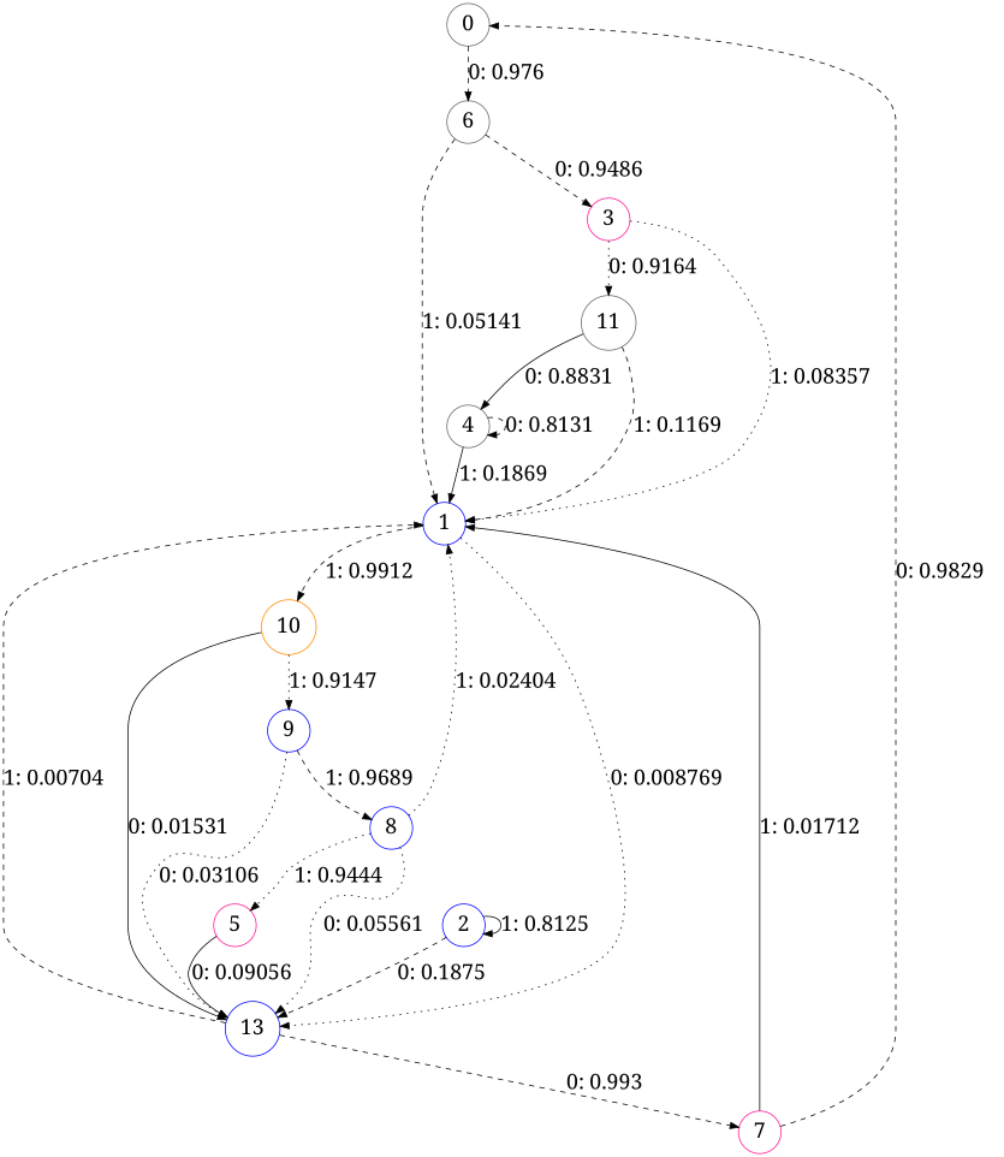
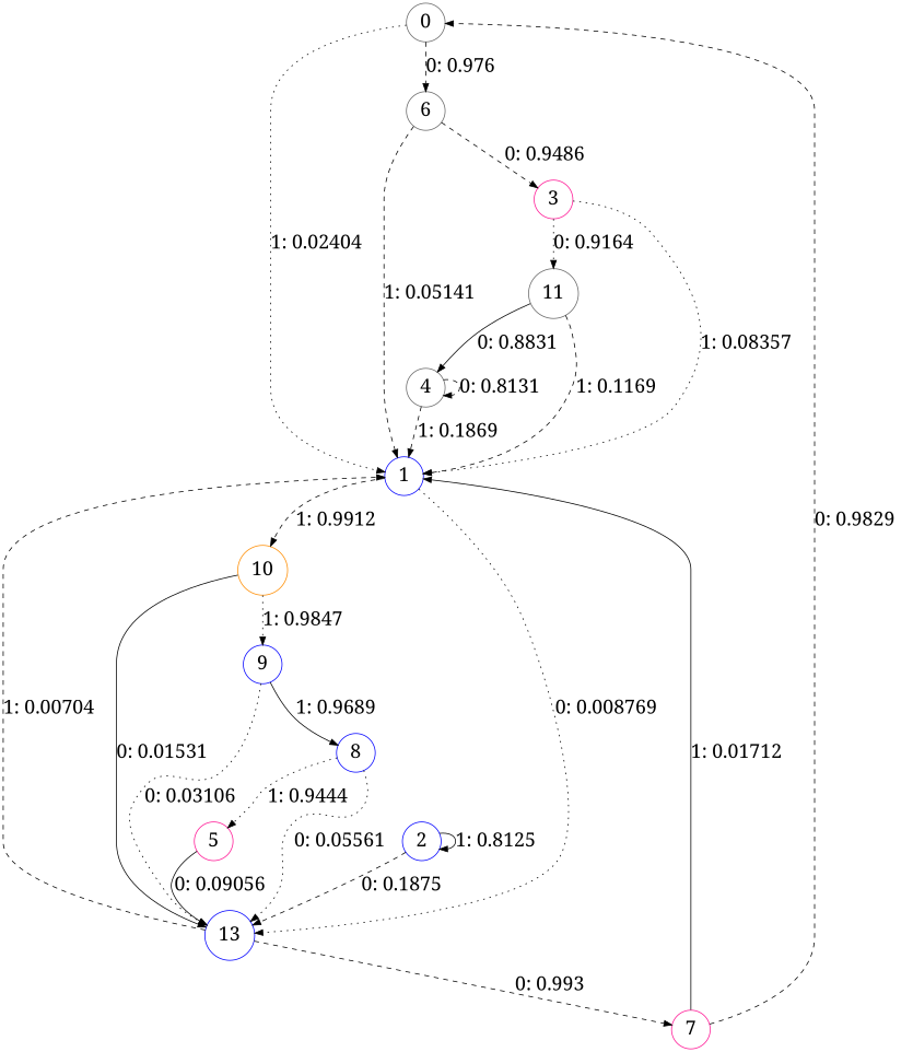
  digraph {
    fontname="Noto Serif"
    node [color=blue fontname="Noto Serif" fontsize=24 shape=circle]
    edge [fontname="Noto Serif" fontsize=24 style=dashed]
    0 [color=gray40]
    6 [color=gray40]
    1
    3 [color=deeppink]
    13
    10 [color=darkorange]
    11 [color=gray40]
    7 [color=deeppink]
    9
    8
    2
    4 [color=gray40]
    5 [color=deeppink]
    0 -> 6 [label="0: 0.976    "]
-   8 -> 1 [label="1: 0.02404  " style=dotted]
+   0 -> 1 [label="1: 0.02404  " style=dotted]
    6 -> 1 [label="1: 0.05141  "]
    6 -> 3 [label="0: 0.9486   "]
    1 -> 13 [label="0: 0.008769  " style=dotted]
    1 -> 10 [label="1: 0.9912   "]
    3 -> 1 [label="1: 0.08357  " style=dotted]
    3 -> 11 [label="0: 0.9164   " style=dotted]
    13 -> 1 [label="1: 0.00704  "]
    13 -> 7 [label="0: 0.993    "]
    10 -> 13 [label="0: 0.01531  " style=solid]
-   10 -> 9 [label="1: 0.9147   " style=dotted]
+   10 -> 9 [label="1: 0.9847   " style=dotted]
    11 -> 1 [label="1: 0.1169   "]
    11 -> 4 [label="0: 0.8831   " style=solid]
    7 -> 0 [label="0: 0.9829   "]
    7 -> 1 [label="1: 0.01712  " style=solid]
    9 -> 13 [label="0: 0.03106  " style=dotted]
-   9 -> 8 [label="1: 0.9689   "]
+   9 -> 8 [label="1: 0.9689   " style=solid]
    8 -> 13 [label="0: 0.05561  " style=dotted]
    8 -> 5 [label="1: 0.9444   " style=dotted]
    2 -> 13 [label="0: 0.1875   "]
    2 -> 2 [label="1: 0.8125   " style=solid]
-   4 -> 1 [label="1: 0.1869   " style=solid]
+   4 -> 1 [label="1: 0.1869   "]
    4 -> 4 [label="0: 0.8131   "]
    5 -> 13 [label="0: 0.09056  " style=solid]
  }
